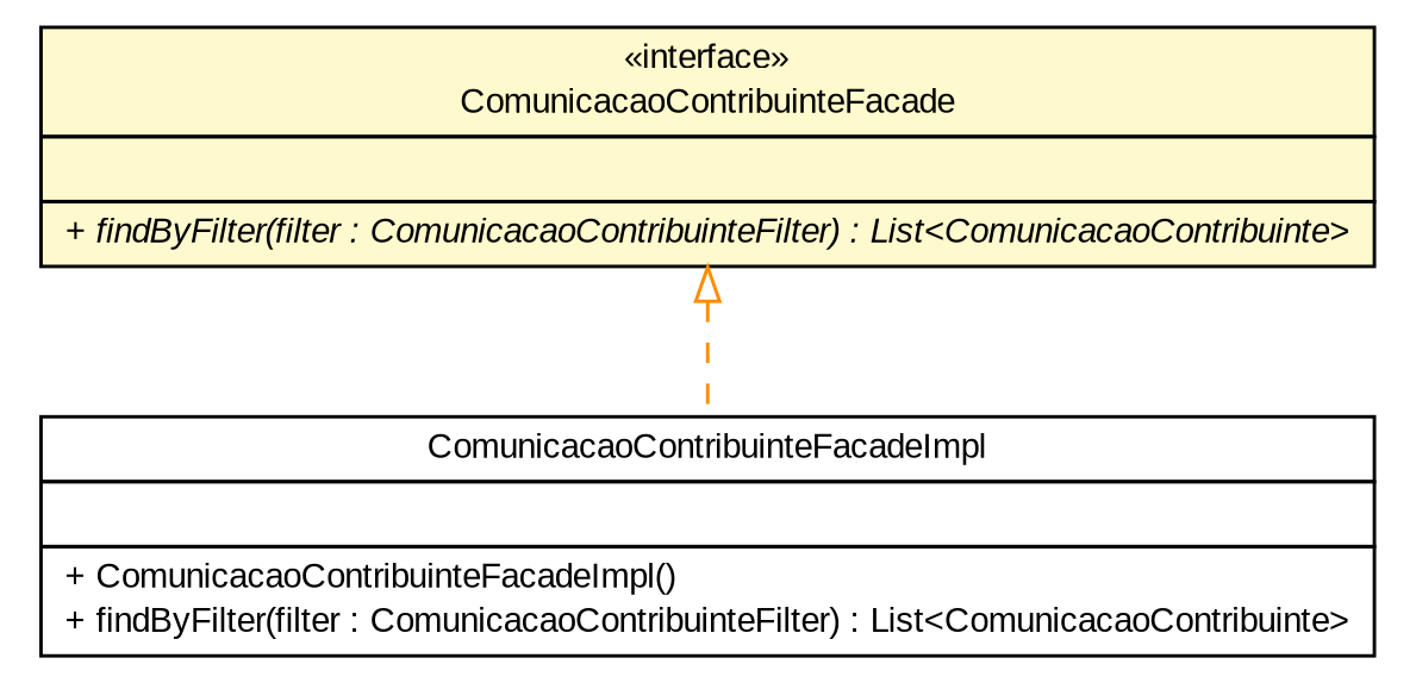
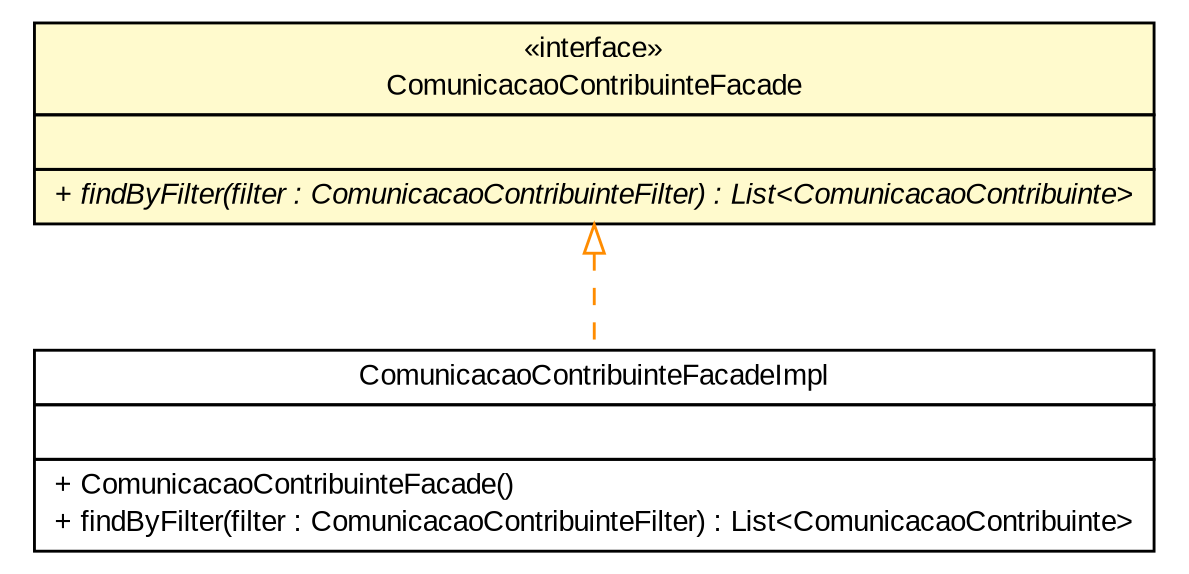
  digraph {
    nodesep=0.25
    ranksep=0.5
    node [fontcolor=black fontname=arial fontsize=10.0 shape=plaintext]
    n1 [label=<<table title="br.gov.to.sefaz.seg.business.consulta.facade.ComunicacaoContribuinteFacade" border="0" cellborder="1" cellspacing="0" cellpadding="2" port="p" bgcolor="lemonChiffon" href="./ComunicacaoContribuinteFacade.html"> 		<tr><td><table border="0" cellspacing="0" cellpadding="1"> <tr><td align="center" balign="center"> &#171;interface&#187; </td></tr> <tr><td align="center" balign="center"> ComunicacaoContribuinteFacade </td></tr> 		</table></td></tr> 		<tr><td><table border="0" cellspacing="0" cellpadding="1"> <tr><td align="left" balign="left">  </td></tr> 		</table></td></tr> 		<tr><td><table border="0" cellspacing="0" cellpadding="1"> <tr><td align="left" balign="left"><font face="arial italic" point-size="10.0"> + findByFilter(filter : ComunicacaoContribuinteFilter) : List&lt;ComunicacaoContribuinte&gt; </font></td></tr> 		</table></td></tr> 		</table>>]
-   n2 [label=<<table title="br.gov.to.sefaz.seg.business.consulta.facade.impl.ComunicacaoContribuinteFacadeImpl" border="0" cellborder="1" cellspacing="0" cellpadding="2" port="p" href="./impl/ComunicacaoContribuinteFacadeImpl.html"> 		<tr><td><table border="0" cellspacing="0" cellpadding="1"> <tr><td align="center" balign="center"> ComunicacaoContribuinteFacadeImpl </td></tr> 		</table></td></tr> 		<tr><td><table border="0" cellspacing="0" cellpadding="1"> <tr><td align="left" balign="left">  </td></tr> 		</table></td></tr> 		<tr><td><table border="0" cellspacing="0" cellpadding="1"> <tr><td align="left" balign="left"> + ComunicacaoContribuinteFacadeImpl() </td></tr> <tr><td align="left" balign="left"> + findByFilter(filter : ComunicacaoContribuinteFilter) : List&lt;ComunicacaoContribuinte&gt; </td></tr> 		</table></td></tr> 		</table>>]
+   n2 [label=<<table title="br.gov.to.sefaz.seg.business.consulta.facade.impl.ComunicacaoContribuinteFacadeImpl" border="0" cellborder="1" cellspacing="0" cellpadding="2" port="p" href="./impl/ComunicacaoContribuinteFacadeImpl.html"> 		<tr><td><table border="0" cellspacing="0" cellpadding="1"> <tr><td align="center" balign="center"> ComunicacaoContribuinteFacadeImpl </td></tr> 		</table></td></tr> 		<tr><td><table border="0" cellspacing="0" cellpadding="1"> <tr><td align="left" balign="left">  </td></tr> 		</table></td></tr> 		<tr><td><table border="0" cellspacing="0" cellpadding="1"> <tr><td align="left" balign="left"> + ComunicacaoContribuinteFacade() </td></tr> <tr><td align="left" balign="left"> + findByFilter(filter : ComunicacaoContribuinteFilter) : List&lt;ComunicacaoContribuinte&gt; </td></tr> 		</table></td></tr> 		</table>>]
    n1 -> n2 [arrowtail=empty dir=back fontname=arial fontsize=10 headport=p labelfontname=arial labelfontsize=10 style=dashed tailport=p color=darkorange]
  }
